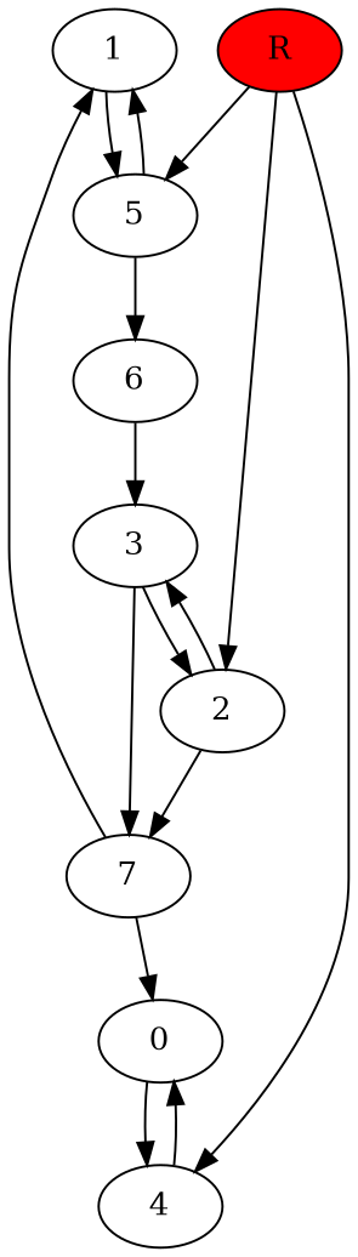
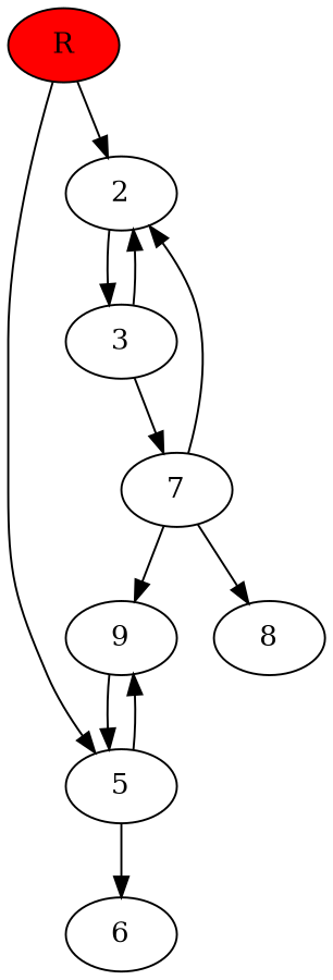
  digraph {
-   1
+   1 [label=9]
    5
    6
    3
    2
    7
-   8 [label=0]
-   4
+   8
    R [fillcolor="#ff0000" style=filled]
    1 -> 5
    5 -> 1
    5 -> 6
-   6 -> 3
    3 -> 2
    3 -> 7
    2 -> 3
-   2 -> 7
+   7 -> 2
    7 -> 1
    7 -> 8
-   8 -> 4
-   4 -> 8
    R -> 5
    R -> 2
-   R -> 4
  }
